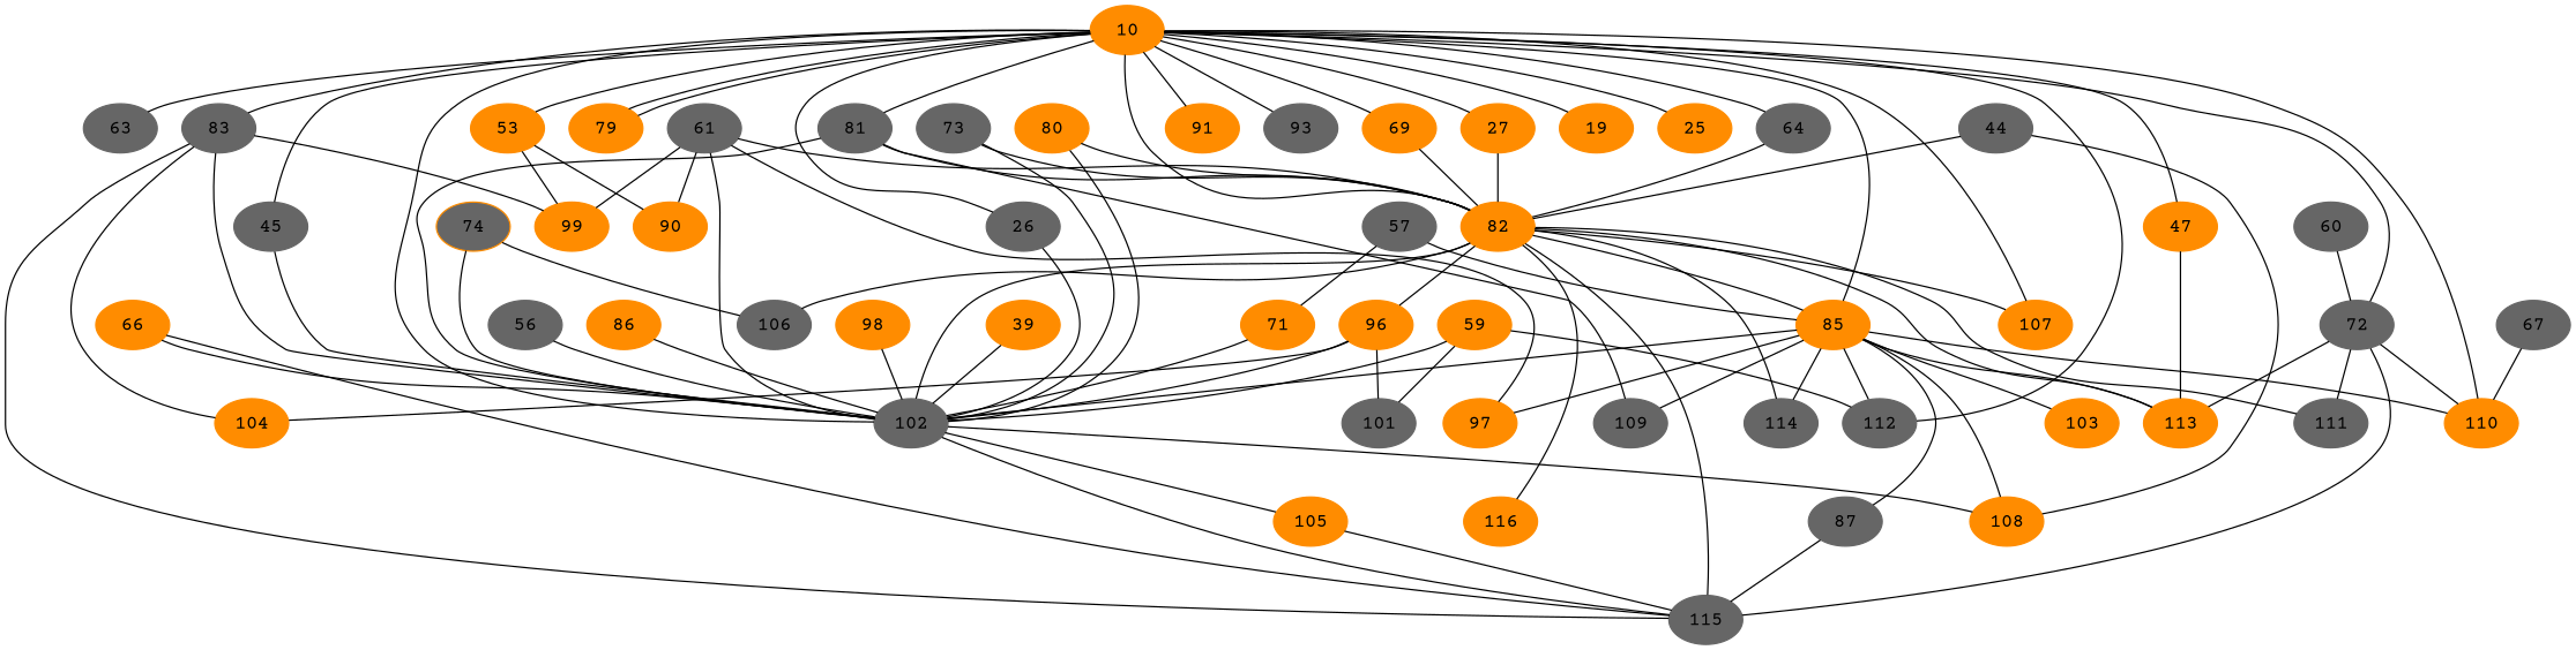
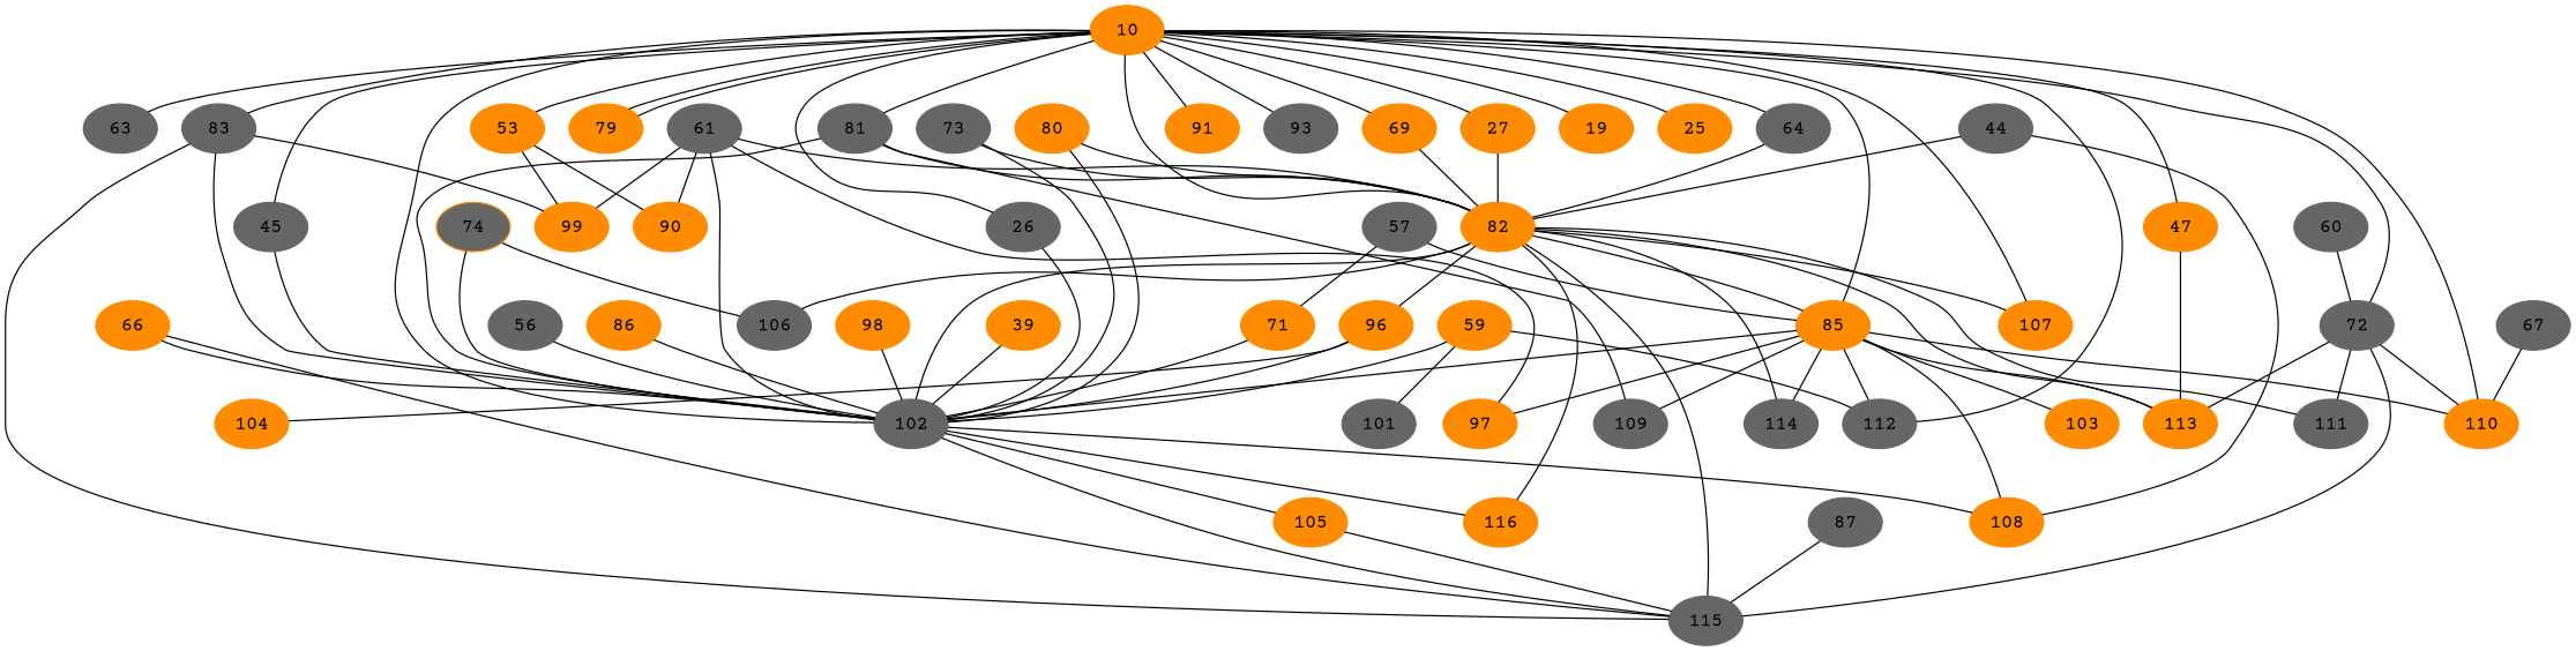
  graph {
    fontname="Courier Prime"
    node [color=darkorange fontname="Courier Prime" style=filled]
    edge [fontname="Courier Prime"]
    10 [super="+7+9"]
    19
    25
    26 [color=gray40]
    27
    45 [color=gray40]
    47
    53
    63 [color=gray40]
    64 [color=gray40]
    69
    72 [color=gray40 super="+55+35"]
    79
    81 [color=gray40 super="+54+68"]
    82 [super="+23+14+8"]
    83 [color=gray40 super="+77"]
    85 [super="+62+5"]
    91
    93 [color=gray40]
    102 [color=gray40 super="+28+24+100+4"]
    107
    110 [super="+88+84"]
    112 [color=gray40 super="+34"]
    113 [super="+22"]
    90
    99 [super="+65"]
    115 [color=gray40 super="+70+94"]
    111 [color=gray40]
    109 [color=gray40 super="+75"]
    106 [color=gray40 super="+37+12"]
    96 [super="+76+89"]
    114 [color=gray40]
    116
    104
    108 [super="+31+58+50"]
    97
    87 [color=gray40]
    103
    105
    39
    44 [color=gray40]
    56 [color=gray40]
    57 [color=gray40]
    71
    59 [super="+40"]
    101 [color=gray40]
    60 [color=gray40]
    61 [color=gray40 super="+41"]
    66
    67 [color=gray40]
    73 [color=gray40]
    74 [fillcolor=gray40]
    80
    86
    98 [super="+17"]
    10 -- 19
    10 -- 25 [weight=2]
    10 -- 26
    10 -- 27
    10 -- 45
    10 -- 47
    10 -- 53 [weight=2]
    10 -- 63 [weight=2]
    10 -- 64
    10 -- 69
    10 -- 72 [weight=2]
    10 -- 79
    10 -- 79
    10 -- 81 [weight=3]
    10 -- 82 [weight=9]
    10 -- 83 [weight=3]
    10 -- 85 [weight=9]
    10 -- 91 [weight=2]
    10 -- 93 [weight=2]
    10 -- 102 [weight=13]
    10 -- 107
    10 -- 110 [weight=4]
    10 -- 112
    26 -- 102
    27 -- 82
    45 -- 102
    47 -- 113
    53 -- 90
    53 -- 99
    64 -- 82
    69 -- 82
    72 -- 110
    72 -- 113 [weight=2]
    72 -- 115
    72 -- 111
    81 -- 82
    81 -- 102
    81 -- 109
    82 -- 85 [weight=6]
    82 -- 102 [weight=5]
    82 -- 107
    82 -- 113
    82 -- 115 [weight=6]
    82 -- 111
    82 -- 106
    82 -- 96
    82 -- 114
    82 -- 116
    83 -- 102 [weight=2]
    83 -- 99
    83 -- 115
-   83 -- 104
    85 -- 102 [weight=5]
    85 -- 110 [weight=2]
    85 -- 112
    85 -- 113 [weight=2]
    85 -- 109 [weight=2]
    85 -- 114
    85 -- 108 [weight=3]
    85 -- 97
-   85 -- 87
    85 -- 103 [weight=2]
    102 -- 115
+   102 -- 116
    102 -- 108 [weight=3]
    102 -- 105
    96 -- 102 [weight=5]
    96 -- 104
-   96 -- 101
    87 -- 115
    105 -- 115
    39 -- 102 [weight=2]
    44 -- 82 [weight=2]
    44 -- 108
    56 -- 102 [weight=2]
    57 -- 85 [weight=2]
    57 -- 71
    71 -- 102
    59 -- 102 [weight=3]
    59 -- 112
    59 -- 101
    60 -- 72
    61 -- 82
    61 -- 102 [weight=3]
    61 -- 90
    61 -- 99
    61 -- 97
    66 -- 102
    66 -- 115
    67 -- 110
    73 -- 82
    73 -- 102
    74 -- 102
    74 -- 106
    80 -- 82
    80 -- 102
    86 -- 102 [weight=2]
    98 -- 102 [weight=4]
  }
